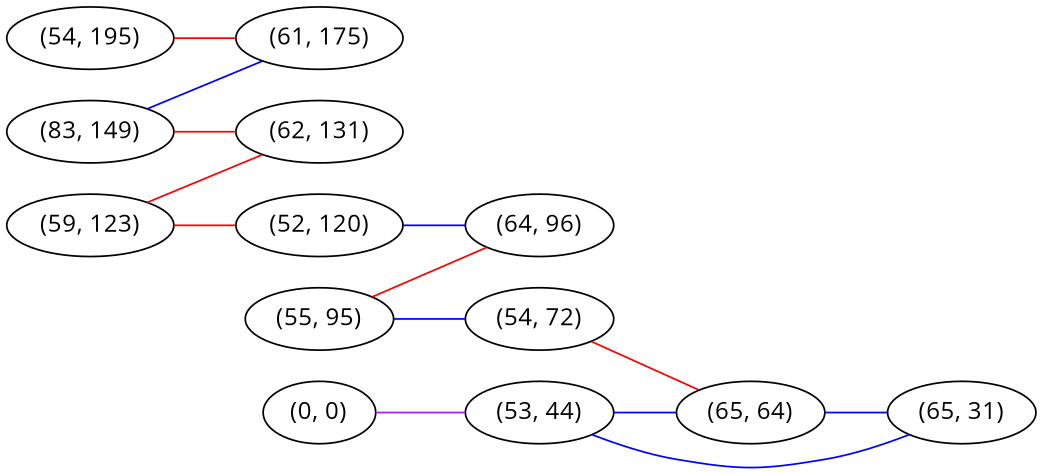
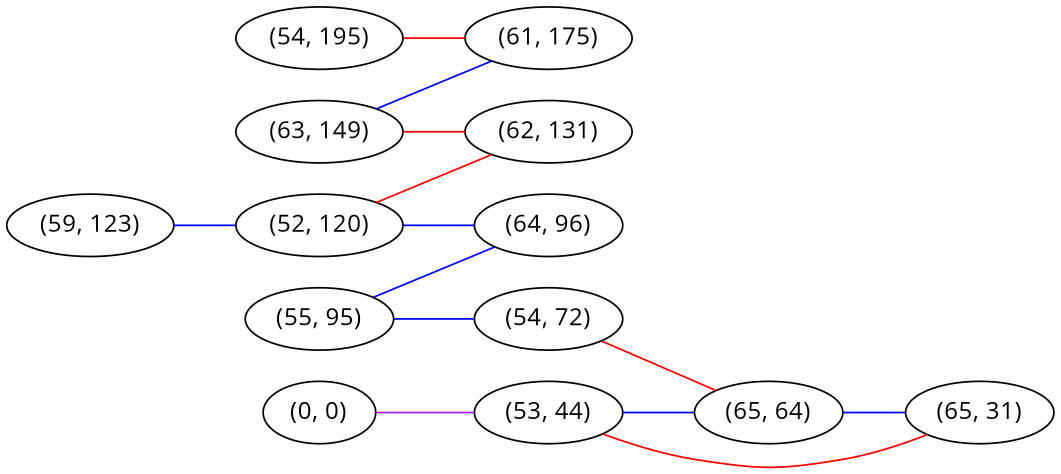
  graph {
    fontname="Open Sans"
    rankdir=LR
    node [fontname="Open Sans"]
    edge [color=red fontname="Open Sans" weight=1]
    "(54, 195)"
    "(61, 175)"
-   "(63, 149)" [label="(83, 149)"]
+   "(63, 149)"
    "(62, 131)"
    "(59, 123)"
    n6 [label="(52, 120)"]
    "(64, 96)"
    "(55, 95)"
    "(54, 72)"
    "(65, 64)"
    "(0, 0)"
    "(53, 44)"
    "(65, 31)"
    "(54, 195)" -- "(61, 175)"
    "(63, 149)" -- "(61, 175)" [color=blue]
    "(63, 149)" -- "(62, 131)" [weight=3]
-   "(59, 123)" -- "(62, 131)"
-   "(59, 123)" -- n6
+   n6 -- "(62, 131)"
+   "(59, 123)" -- n6 [color=blue]
    n6 -- "(64, 96)" [color=blue weight=3]
-   "(55, 95)" -- "(64, 96)"
+   "(55, 95)" -- "(64, 96)" [color=blue]
    "(55, 95)" -- "(54, 72)" [color=blue weight=3]
    "(54, 72)" -- "(65, 64)"
    "(65, 64)" -- "(65, 31)" [color=blue weight=3]
    "(0, 0)" -- "(53, 44)" [color=purple weight=4]
    "(53, 44)" -- "(65, 64)" [color=blue weight=3]
-   "(53, 44)" -- "(65, 31)" [color=blue]
+   "(53, 44)" -- "(65, 31)"
  }
